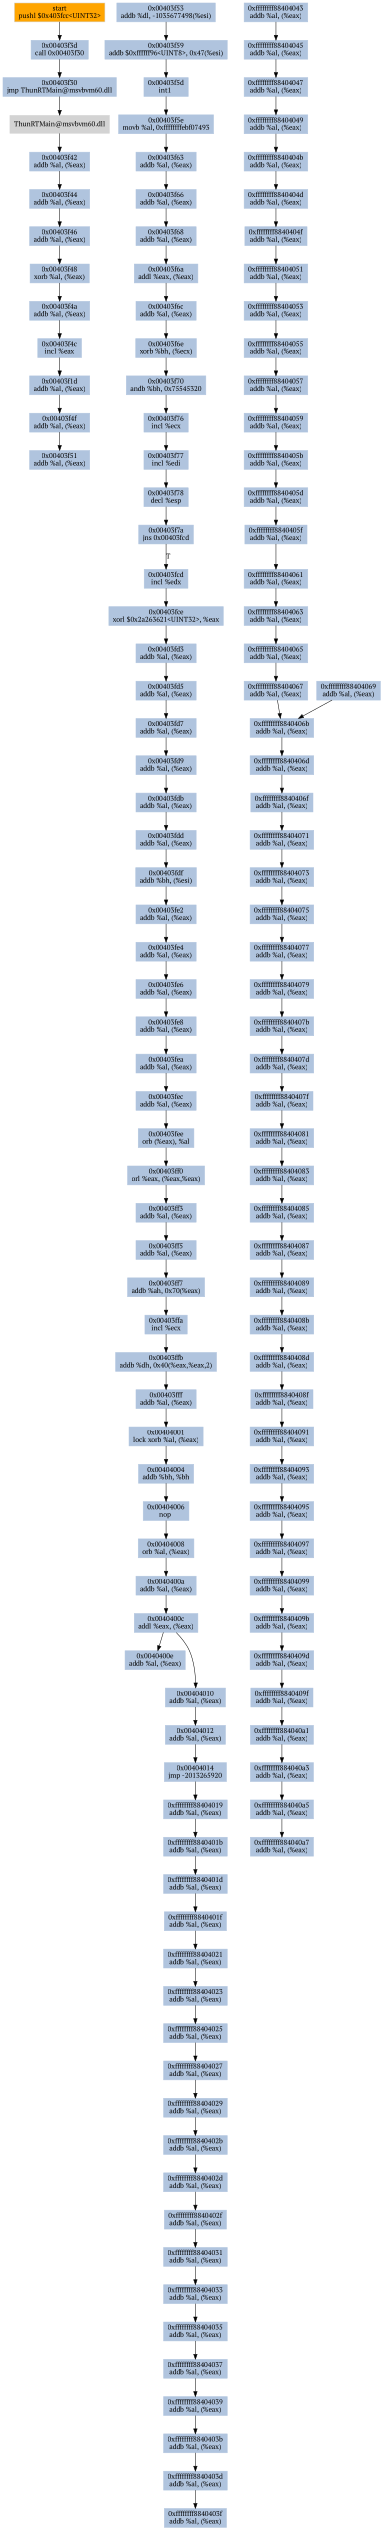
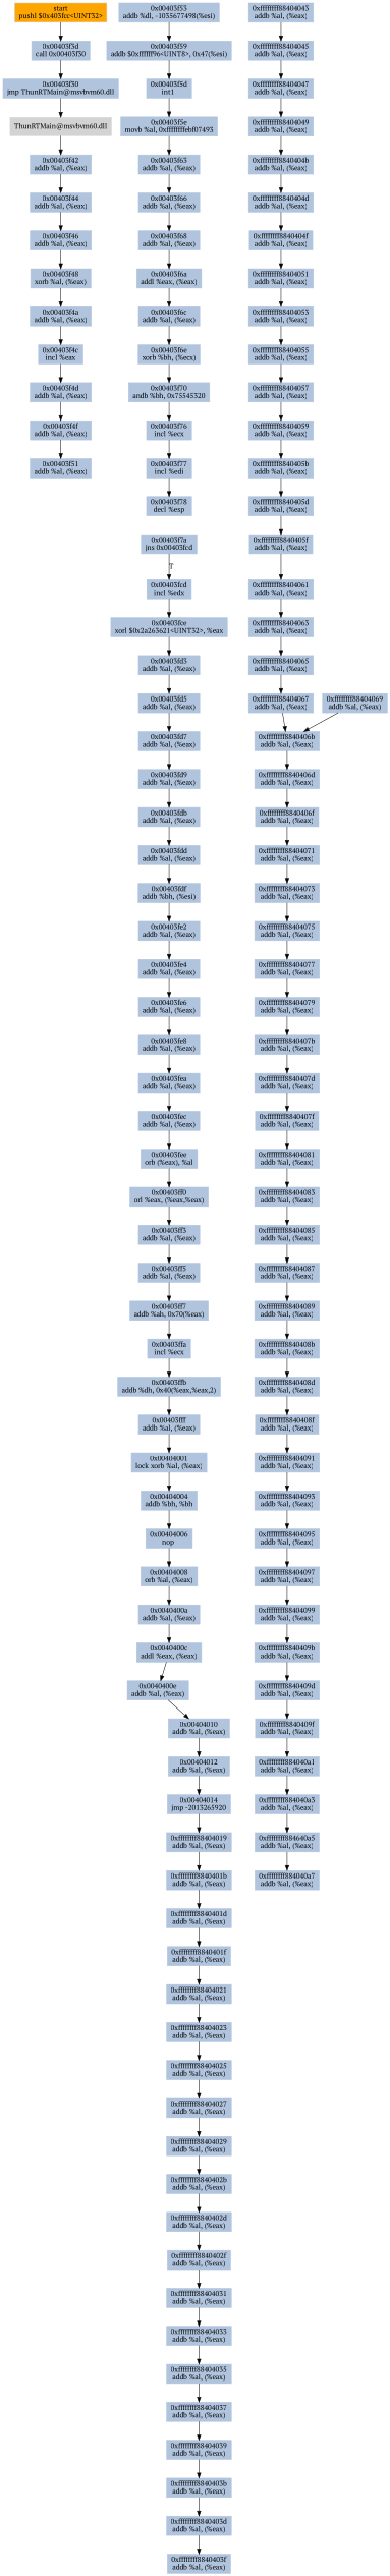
  digraph {
    fontname="PT Serif"
    node [color=lightsteelblue fillcolor=lightsteelblue fontname="PT Serif" shape=rectangle style=filled]
    edge [color="#000000" fontname="PT Serif"]
    n1 [color=lightgrey fillcolor=orange label="start\npushl $0x403fcc<UINT32>"]
    n2 [label="0x00403f3d\ncall 0x00403f30"]
    n3 [label="0x00403f30\njmp ThunRTMain@msvbvm60.dll"]
    n4 [color=lightgrey fillcolor=lightgrey label="ThunRTMain@msvbvm60.dll"]
    n5 [label="0x00403f42\naddb %al, (%eax)"]
    n6 [label="0x00403f44\naddb %al, (%eax)"]
    n7 [label="0x00403f46\naddb %al, (%eax)"]
    n8 [label="0x00403f48\nxorb %al, (%eax)"]
    n9 [label="0x00403f4a\naddb %al, (%eax)"]
    n10 [label="0x00403f4c\nincl %eax"]
-   n11 [label="0x00403f1d\naddb %al, (%eax)"]
+   n11 [label="0x00403f4d\naddb %al, (%eax)"]
    n12 [label="0x00403f4f\naddb %al, (%eax)"]
    n13 [label="0x00403f51\naddb %al, (%eax)"]
    n14 [label="0x00403f53\naddb %dl, -1035677498(%esi)"]
    n15 [label="0x00403f59\naddb $0xffffff96<UINT8>, 0x47(%esi)"]
    n16 [label="0x00403f5d\nint1 "]
    n17 [label="0x00403f5e\nmovb %al, 0xffffffffebf07493"]
    n18 [label="0x00403f63\naddb %al, (%eax)"]
    n19 [label="0x00403f66\naddb %al, (%eax)"]
    n20 [label="0x00403f68\naddb %al, (%eax)"]
    n21 [label="0x00403f6a\naddl %eax, (%eax)"]
    n22 [label="0x00403f6c\naddb %al, (%eax)"]
    n23 [label="0x00403f6e\nxorb %bh, (%ecx)"]
    n24 [label="0x00403f70\nandb %bh, 0x75545320"]
    n25 [label="0x00403f76\nincl %ecx"]
    n26 [label="0x00403f77\nincl %edi"]
    n27 [label="0x00403f78\ndecl %esp"]
    n28 [label="0x00403f7a\njns 0x00403fcd"]
    n29 [label="0x00403fcd\nincl %edx"]
    n30 [label="0x00403fce\nxorl $0x2a263621<UINT32>, %eax"]
    n31 [label="0x00403fd3\naddb %al, (%eax)"]
    n32 [label="0x00403fd5\naddb %al, (%eax)"]
    n33 [label="0x00403fd7\naddb %al, (%eax)"]
    n34 [label="0x00403fd9\naddb %al, (%eax)"]
    n35 [label="0x00403fdb\naddb %al, (%eax)"]
    n36 [label="0x00403fdd\naddb %al, (%eax)"]
    n37 [label="0x00403fdf\naddb %bh, (%esi)"]
    n38 [label="0x00403fe2\naddb %al, (%eax)"]
    n39 [label="0x00403fe4\naddb %al, (%eax)"]
    n40 [label="0x00403fe6\naddb %al, (%eax)"]
    n41 [label="0x00403fe8\naddb %al, (%eax)"]
    n42 [label="0x00403fea\naddb %al, (%eax)"]
    n43 [label="0x00403fec\naddb %al, (%eax)"]
    n44 [label="0x00403fee\norb (%eax), %al"]
    n45 [label="0x00403ff0\norl %eax, (%eax,%eax)"]
    n46 [label="0x00403ff3\naddb %al, (%eax)"]
    n47 [label="0x00403ff5\naddb %al, (%eax)"]
    n48 [label="0x00403ff7\naddb %ah, 0x70(%eax)"]
    n49 [label="0x00403ffa\nincl %ecx"]
    n50 [label="0x00403ffb\naddb %dh, 0x40(%eax,%eax,2)"]
    n51 [label="0x00403fff\naddb %al, (%eax)"]
    n52 [label="0x00404001\nlock xorb %al, (%eax)"]
    n53 [label="0x00404004\naddb %bh, %bh"]
    n54 [label="0x00404006\nnop "]
    n55 [label="0x00404008\norb %al, (%eax)"]
    n56 [label="0x0040400a\naddb %al, (%eax)"]
    n57 [label="0x0040400c\naddl %eax, (%eax)"]
    n58 [label="0x0040400e\naddb %al, (%eax)"]
    n59 [label="0x00404010\naddb %al, (%eax)"]
    n60 [label="0x00404012\naddb %al, (%eax)"]
    n61 [label="0x00404014\njmp -2013265920"]
    n62 [label="0xffffffff88404019\naddb %al, (%eax)"]
    n63 [label="0xffffffff8840401b\naddb %al, (%eax)"]
    n64 [label="0xffffffff8840401d\naddb %al, (%eax)"]
    n65 [label="0xffffffff8840401f\naddb %al, (%eax)"]
    n66 [label="0xffffffff88404021\naddb %al, (%eax)"]
    n67 [label="0xffffffff88404023\naddb %al, (%eax)"]
    n68 [label="0xffffffff88404025\naddb %al, (%eax)"]
    n69 [label="0xffffffff88404027\naddb %al, (%eax)"]
    n70 [label="0xffffffff88404029\naddb %al, (%eax)"]
    n71 [label="0xffffffff8840402b\naddb %al, (%eax)"]
    n72 [label="0xffffffff8840402d\naddb %al, (%eax)"]
    n73 [label="0xffffffff8840402f\naddb %al, (%eax)"]
    n74 [label="0xffffffff88404031\naddb %al, (%eax)"]
    n75 [label="0xffffffff88404033\naddb %al, (%eax)"]
    n76 [label="0xffffffff88404035\naddb %al, (%eax)"]
    n77 [label="0xffffffff88404037\naddb %al, (%eax)"]
    n78 [label="0xffffffff88404039\naddb %al, (%eax)"]
    n79 [label="0xffffffff8840403b\naddb %al, (%eax)"]
    n80 [label="0xffffffff8840403d\naddb %al, (%eax)"]
    n81 [label="0xffffffff8840403f\naddb %al, (%eax)"]
    n82 [label="0xffffffff88404043\naddb %al, (%eax)"]
    n83 [label="0xffffffff88404045\naddb %al, (%eax)"]
    n84 [label="0xffffffff88404047\naddb %al, (%eax)"]
    n85 [label="0xffffffff88404049\naddb %al, (%eax)"]
    n86 [label="0xffffffff8840404b\naddb %al, (%eax)"]
    n87 [label="0xffffffff8840404d\naddb %al, (%eax)"]
    n88 [label="0xffffffff8840404f\naddb %al, (%eax)"]
    n89 [label="0xffffffff88404051\naddb %al, (%eax)"]
    n90 [label="0xffffffff88404053\naddb %al, (%eax)"]
    n91 [label="0xffffffff88404055\naddb %al, (%eax)"]
    n92 [label="0xffffffff88404057\naddb %al, (%eax)"]
    n93 [label="0xffffffff88404059\naddb %al, (%eax)"]
    n94 [label="0xffffffff8840405b\naddb %al, (%eax)"]
    n95 [label="0xffffffff8840405d\naddb %al, (%eax)"]
    n96 [label="0xffffffff8840405f\naddb %al, (%eax)"]
    n97 [label="0xffffffff88404061\naddb %al, (%eax)"]
    n98 [label="0xffffffff88404063\naddb %al, (%eax)"]
    n99 [label="0xffffffff88404065\naddb %al, (%eax)"]
    n100 [label="0xffffffff88404067\naddb %al, (%eax)"]
    n101 [label="0xffffffff8840406b\naddb %al, (%eax)"]
    n102 [label="0xffffffff88404069\naddb %al, (%eax)"]
    n103 [label="0xffffffff8840406d\naddb %al, (%eax)"]
    n104 [label="0xffffffff8840406f\naddb %al, (%eax)"]
    n105 [label="0xffffffff88404071\naddb %al, (%eax)"]
    n106 [label="0xffffffff88404073\naddb %al, (%eax)"]
    n107 [label="0xffffffff88404075\naddb %al, (%eax)"]
    n108 [label="0xffffffff88404077\naddb %al, (%eax)"]
    n109 [label="0xffffffff88404079\naddb %al, (%eax)"]
    n110 [label="0xffffffff8840407b\naddb %al, (%eax)"]
    n111 [label="0xffffffff8840407d\naddb %al, (%eax)"]
    n112 [label="0xffffffff8840407f\naddb %al, (%eax)"]
    n113 [label="0xffffffff88404081\naddb %al, (%eax)"]
    n114 [label="0xffffffff88404083\naddb %al, (%eax)"]
    n115 [label="0xffffffff88404085\naddb %al, (%eax)"]
    n116 [label="0xffffffff88404087\naddb %al, (%eax)"]
    n117 [label="0xffffffff88404089\naddb %al, (%eax)"]
    n118 [label="0xffffffff8840408b\naddb %al, (%eax)"]
    n119 [label="0xffffffff8840408d\naddb %al, (%eax)"]
    n120 [label="0xffffffff8840408f\naddb %al, (%eax)"]
    n121 [label="0xffffffff88404091\naddb %al, (%eax)"]
    n122 [label="0xffffffff88404093\naddb %al, (%eax)"]
    n123 [label="0xffffffff88404095\naddb %al, (%eax)"]
    n124 [label="0xffffffff88404097\naddb %al, (%eax)"]
    n125 [label="0xffffffff88404099\naddb %al, (%eax)"]
    n126 [label="0xffffffff8840409b\naddb %al, (%eax)"]
    n127 [label="0xffffffff8840409d\naddb %al, (%eax)"]
    n128 [label="0xffffffff8840409f\naddb %al, (%eax)"]
    n129 [label="0xffffffff884040a1\naddb %al, (%eax)"]
    n130 [label="0xffffffff884040a3\naddb %al, (%eax)"]
-   n131 [label="0xffffffff884040a5\naddb %al, (%eax)"]
+   n131 [label="0xffffffff884640a5\naddb %al, (%eax)"]
    n132 [label="0xffffffff884040a7\naddb %al, (%eax)"]
    n1 -> n2
    n2 -> n3
    n3 -> n4
    n4 -> n5
    n5 -> n6
    n6 -> n7
    n7 -> n8
    n8 -> n9
    n9 -> n10
    n10 -> n11
    n11 -> n12
    n12 -> n13
    n14 -> n15
    n15 -> n16
    n16 -> n17
    n17 -> n18
    n18 -> n19
    n19 -> n20
    n20 -> n21
    n21 -> n22
    n22 -> n23
    n23 -> n24
    n24 -> n25
    n25 -> n26
    n26 -> n27
-   n27 -> n28
    n28 -> n29 [label=T]
    n29 -> n30
    n30 -> n31
    n31 -> n32
    n32 -> n33
    n33 -> n34
    n34 -> n35
    n35 -> n36
    n36 -> n37
    n37 -> n38
    n38 -> n39
    n39 -> n40
    n40 -> n41
    n41 -> n42
    n42 -> n43
    n43 -> n44
    n44 -> n45
    n45 -> n46
    n46 -> n47
    n47 -> n48
    n48 -> n49
    n49 -> n50
    n50 -> n51
    n51 -> n52
    n52 -> n53
    n53 -> n54
    n54 -> n55
    n55 -> n56
    n56 -> n57
    n57 -> n58
-   n57 -> n59
+   n58 -> n59
    n59 -> n60
    n60 -> n61
    n61 -> n62
    n62 -> n63
    n63 -> n64
    n64 -> n65
    n65 -> n66
    n66 -> n67
    n67 -> n68
    n68 -> n69
    n69 -> n70
    n70 -> n71
    n71 -> n72
    n72 -> n73
    n73 -> n74
    n74 -> n75
    n75 -> n76
    n76 -> n77
    n77 -> n78
    n78 -> n79
    n79 -> n80
    n80 -> n81
    n82 -> n83
    n83 -> n84
    n84 -> n85
    n85 -> n86
    n86 -> n87
    n87 -> n88
    n88 -> n89
    n89 -> n90
    n90 -> n91
    n91 -> n92
    n92 -> n93
    n93 -> n94
    n94 -> n95
    n95 -> n96
    n96 -> n97
    n97 -> n98
    n98 -> n99
    n99 -> n100
    n100 -> n101
    n101 -> n103
    n102 -> n101
    n103 -> n104
    n104 -> n105
    n105 -> n106
    n106 -> n107
    n107 -> n108
    n108 -> n109
    n109 -> n110
    n110 -> n111
    n111 -> n112
    n112 -> n113
    n113 -> n114
    n114 -> n115
    n115 -> n116
    n116 -> n117
    n117 -> n118
    n118 -> n119
    n119 -> n120
    n120 -> n121
    n121 -> n122
    n122 -> n123
    n123 -> n124
    n124 -> n125
    n125 -> n126
    n126 -> n127
    n127 -> n128
    n128 -> n129
    n129 -> n130
    n130 -> n131
    n131 -> n132
  }
